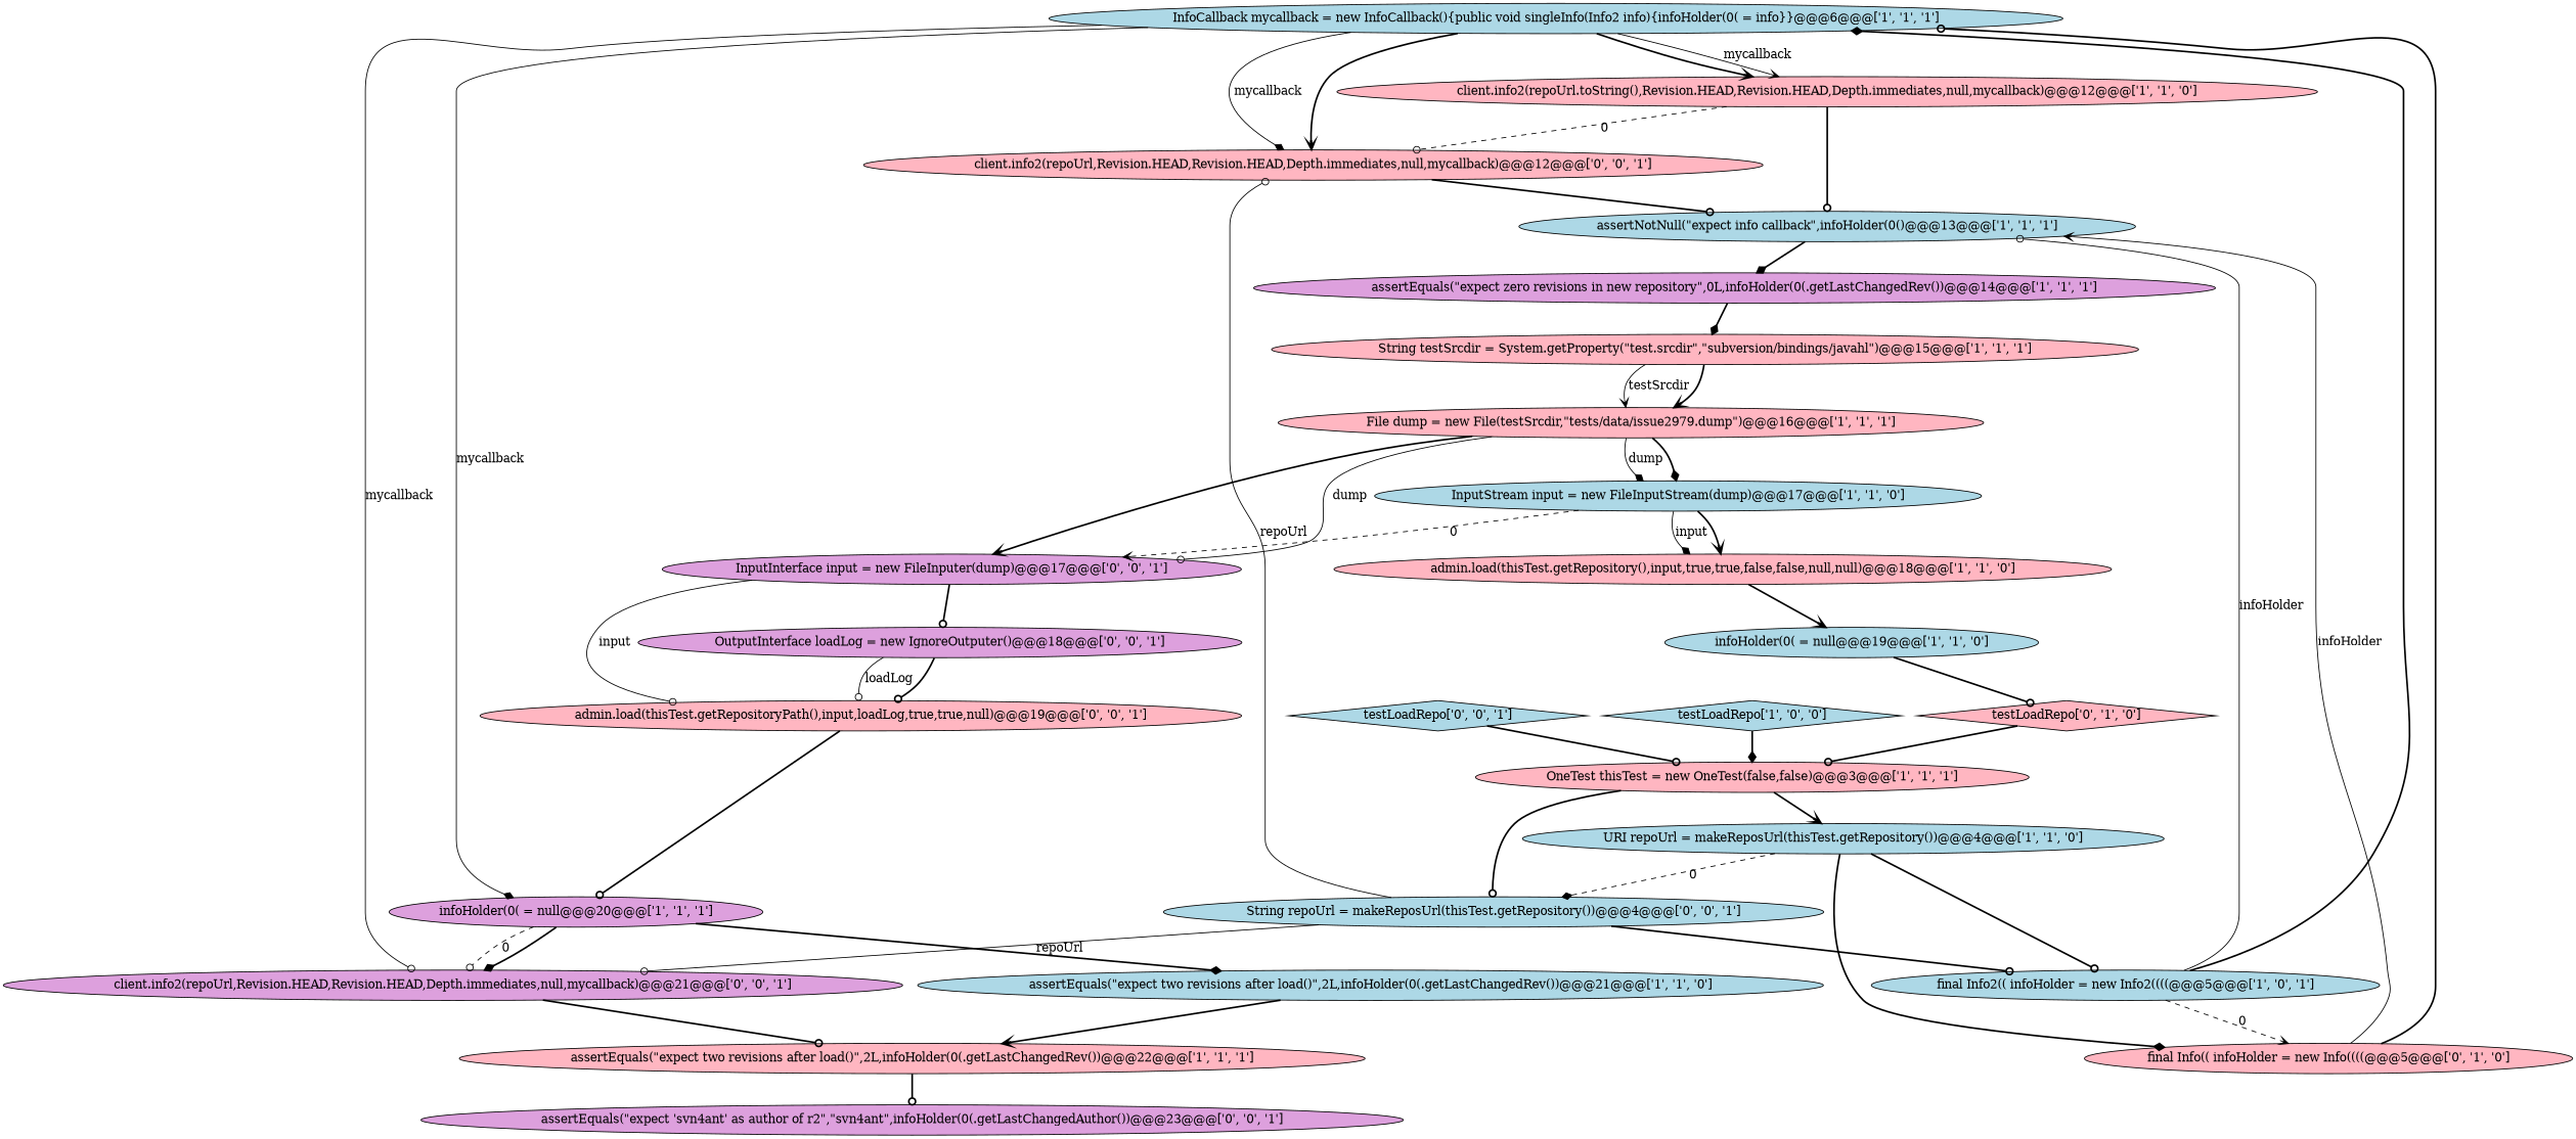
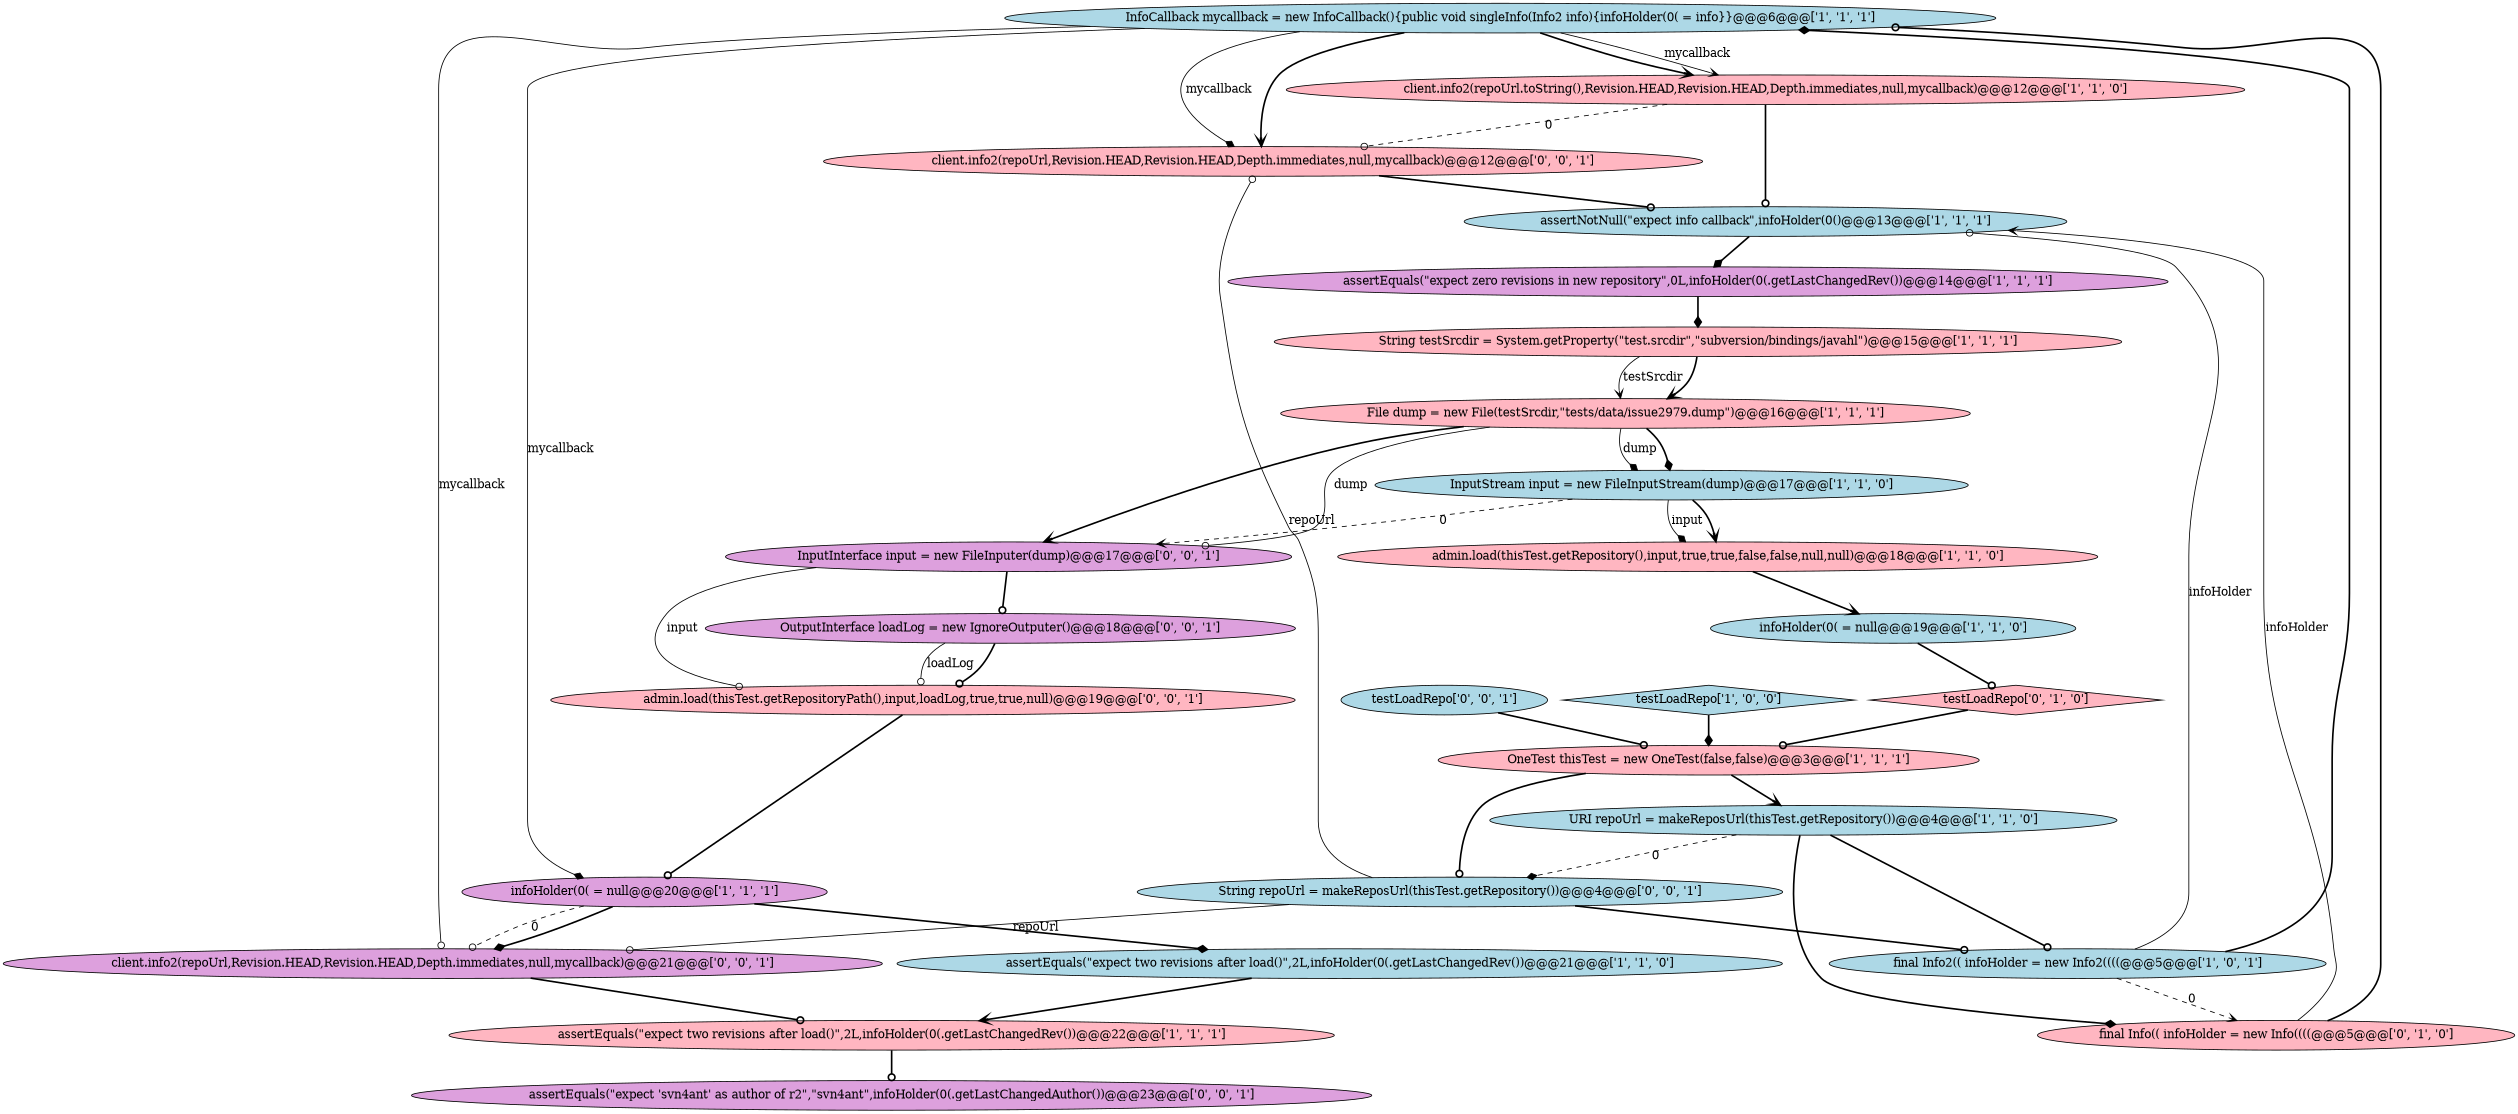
  digraph {
    node [fillcolor=lightblue shape=ellipse style=filled]
    edge [arrowhead=odot style=bold]
    n1 [label="InfoCallback mycallback = new InfoCallback(){public void singleInfo(Info2 info){infoHolder(0( = info}}@@@6@@@['1', '1', '1']"]
    n2 [fillcolor=plum label="client.info2(repoUrl,Revision.HEAD,Revision.HEAD,Depth.immediates,null,mycallback)@@@21@@@['0', '0', '1']"]
    n3 [fillcolor=lightpink label="client.info2(repoUrl.toString(),Revision.HEAD,Revision.HEAD,Depth.immediates,null,mycallback)@@@12@@@['1', '1', '0']"]
    n4 [fillcolor=plum label="infoHolder(0( = null@@@20@@@['1', '1', '1']"]
    n5 [fillcolor=lightpink label="client.info2(repoUrl,Revision.HEAD,Revision.HEAD,Depth.immediates,null,mycallback)@@@12@@@['0', '0', '1']"]
    n6 [fillcolor=lightpink label="assertEquals(\"expect two revisions after load()\",2L,infoHolder(0(.getLastChangedRev())@@@22@@@['1', '1', '1']"]
    n7 [label="assertNotNull(\"expect info callback\",infoHolder(0()@@@13@@@['1', '1', '1']"]
    n8 [label="assertEquals(\"expect two revisions after load()\",2L,infoHolder(0(.getLastChangedRev())@@@21@@@['1', '1', '0']"]
    n9 [fillcolor=plum label="assertEquals(\"expect 'svn4ant' as author of r2\",\"svn4ant\",infoHolder(0(.getLastChangedAuthor())@@@23@@@['0', '0', '1']"]
-   n10 [label="testLoadRepo['0', '0', '1']" shape=diamond]
+   n10 [label="testLoadRepo['0', '0', '1']"]
    n11 [fillcolor=lightpink label="OneTest thisTest = new OneTest(false,false)@@@3@@@['1', '1', '1']"]
    n12 [label="String repoUrl = makeReposUrl(thisTest.getRepository())@@@4@@@['0', '0', '1']"]
    n13 [label="URI repoUrl = makeReposUrl(thisTest.getRepository())@@@4@@@['1', '1', '0']"]
    n14 [label="InputStream input = new FileInputStream(dump)@@@17@@@['1', '1', '0']"]
    n15 [fillcolor=plum label="InputInterface input = new FileInputer(dump)@@@17@@@['0', '0', '1']"]
    n16 [fillcolor=lightpink label="admin.load(thisTest.getRepository(),input,true,true,false,false,null,null)@@@18@@@['1', '1', '0']"]
    n17 [fillcolor=lightpink label="admin.load(thisTest.getRepositoryPath(),input,loadLog,true,true,null)@@@19@@@['0', '0', '1']"]
    n18 [fillcolor=plum label="OutputInterface loadLog = new IgnoreOutputer()@@@18@@@['0', '0', '1']"]
    n19 [label="infoHolder(0( = null@@@19@@@['1', '1', '0']"]
    n20 [fillcolor=plum label="assertEquals(\"expect zero revisions in new repository\",0L,infoHolder(0(.getLastChangedRev())@@@14@@@['1', '1', '1']"]
    n21 [fillcolor=lightpink label="String testSrcdir = System.getProperty(\"test.srcdir\",\"subversion/bindings/javahl\")@@@15@@@['1', '1', '1']"]
    n22 [fillcolor=lightpink label="final Info(( infoHolder = new Info((((@@@5@@@['0', '1', '0']"]
    n23 [label="final Info2(( infoHolder = new Info2((((@@@5@@@['1', '0', '1']"]
    n24 [fillcolor=lightpink label="File dump = new File(testSrcdir,\"tests/data/issue2979.dump\")@@@16@@@['1', '1', '1']"]
    n25 [fillcolor=lightpink label="testLoadRepo['0', '1', '0']" shape=diamond]
    n26 [label="testLoadRepo['1', '0', '0']" shape=diamond]
    n1 -> n2 [label=mycallback style=solid]
    n1 -> n3 [arrowhead=vee]
    n1 -> n3 [arrowhead=vee label=mycallback style=solid]
    n1 -> n4 [arrowhead=diamond label=mycallback style=solid]
    n1 -> n5 [arrowhead=diamond label=mycallback style=solid]
    n1 -> n5 [arrowhead=vee]
    n2 -> n6
    n3 -> n5 [label=0 style=dashed]
    n3 -> n7
    n4 -> n2 [arrowhead=diamond]
    n4 -> n2 [label=0 style=dashed]
    n4 -> n8 [arrowhead=diamond]
    n5 -> n7
    n6 -> n9
    n7 -> n20 [arrowhead=diamond]
    n8 -> n6 [arrowhead=vee]
    n10 -> n11
    n11 -> n12
    n11 -> n13 [arrowhead=vee]
    n12 -> n2 [label=repoUrl style=solid]
    n12 -> n5 [label=repoUrl style=solid]
    n12 -> n23
    n13 -> n12 [arrowhead=diamond label=0 style=dashed]
    n13 -> n22 [arrowhead=diamond]
    n13 -> n23
    n14 -> n15 [arrowhead=vee label=0 style=dashed]
    n14 -> n16 [arrowhead=vee]
    n14 -> n16 [arrowhead=diamond label=input style=solid]
    n15 -> n17 [label=input style=solid]
    n15 -> n18
    n16 -> n19 [arrowhead=vee]
    n17 -> n4
    n18 -> n17
    n18 -> n17 [label=loadLog style=solid]
    n19 -> n25
    n20 -> n21 [arrowhead=diamond]
    n21 -> n24 [arrowhead=vee]
    n21 -> n24 [arrowhead=vee label=testSrcdir style=solid]
    n22 -> n1
    n22 -> n7 [arrowhead=vee label=infoHolder style=solid]
    n23 -> n1 [arrowhead=diamond]
    n23 -> n7 [label=infoHolder style=solid]
    n23 -> n22 [arrowhead=vee label=0 style=dashed]
    n24 -> n14 [arrowhead=diamond]
    n24 -> n14 [arrowhead=diamond label=dump style=solid]
    n24 -> n15 [label=dump style=solid]
    n24 -> n15 [arrowhead=vee]
    n25 -> n11
    n26 -> n11 [arrowhead=diamond]
  }
